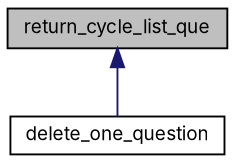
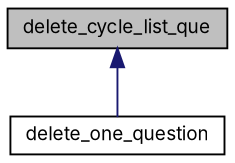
  digraph {
    rankdir=TB
    fontname=Inter
    node [color=black fontname=Inter fontsize=10 shape=record style=filled]
-   n1 [fillcolor=grey75 fontcolor=black height=0.2 label=return_cycle_list_que width=0.4]
+   n1 [fillcolor=grey75 fontcolor=black height=0.2 label=delete_cycle_list_que width=0.4]
    n2 [fillcolor=white height=0.2 label=delete_one_question width=0.4]
    n1 -> n2 [color=midnightblue dir=back fontname=Inter fontsize=10 labelfontname=Helvetica labelfontsize=10 style=solid]
  }
